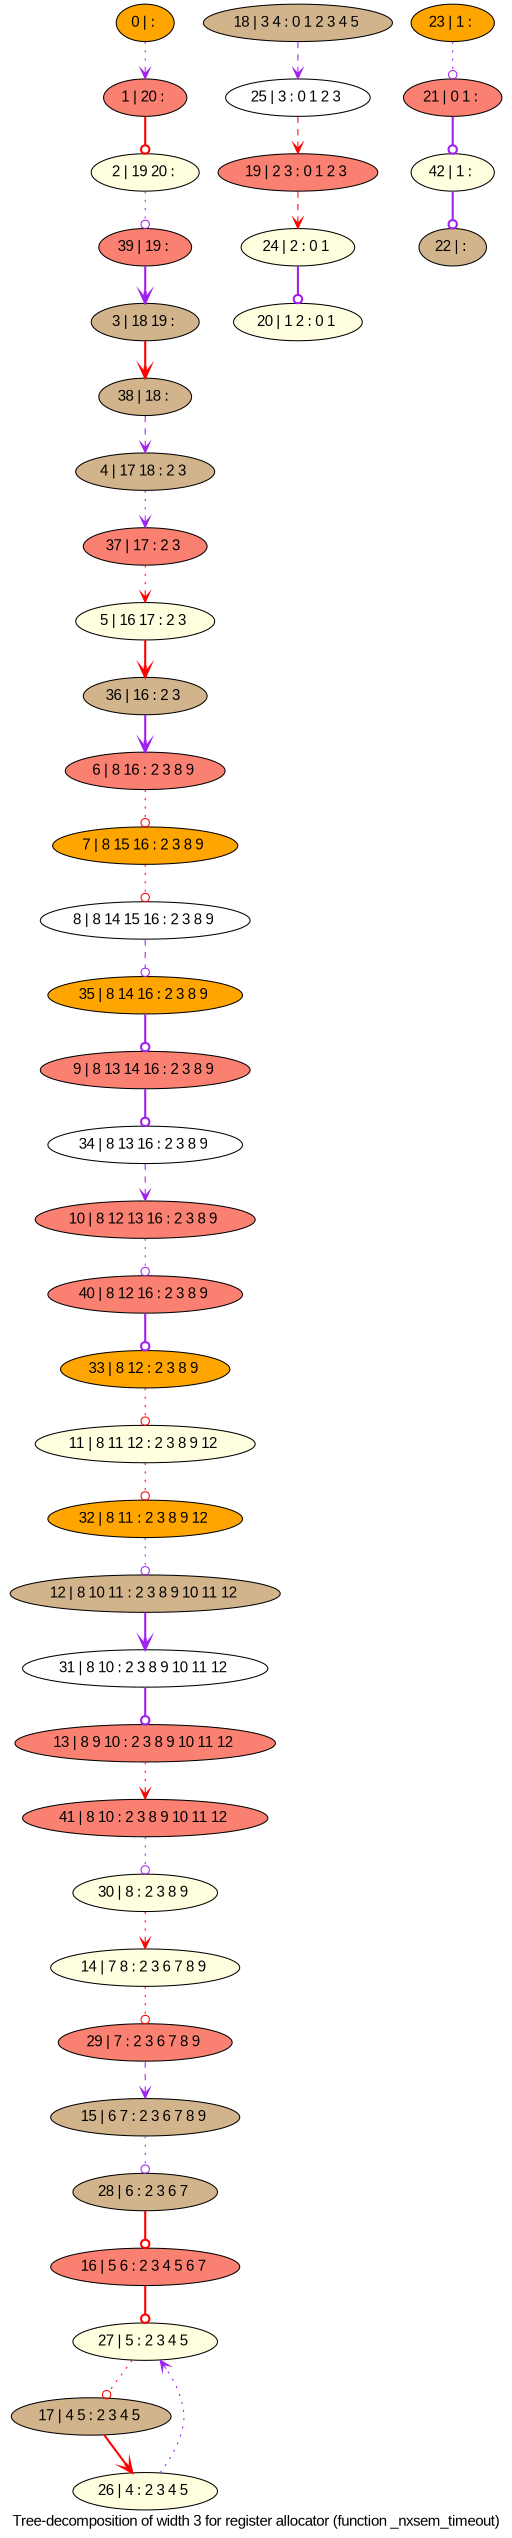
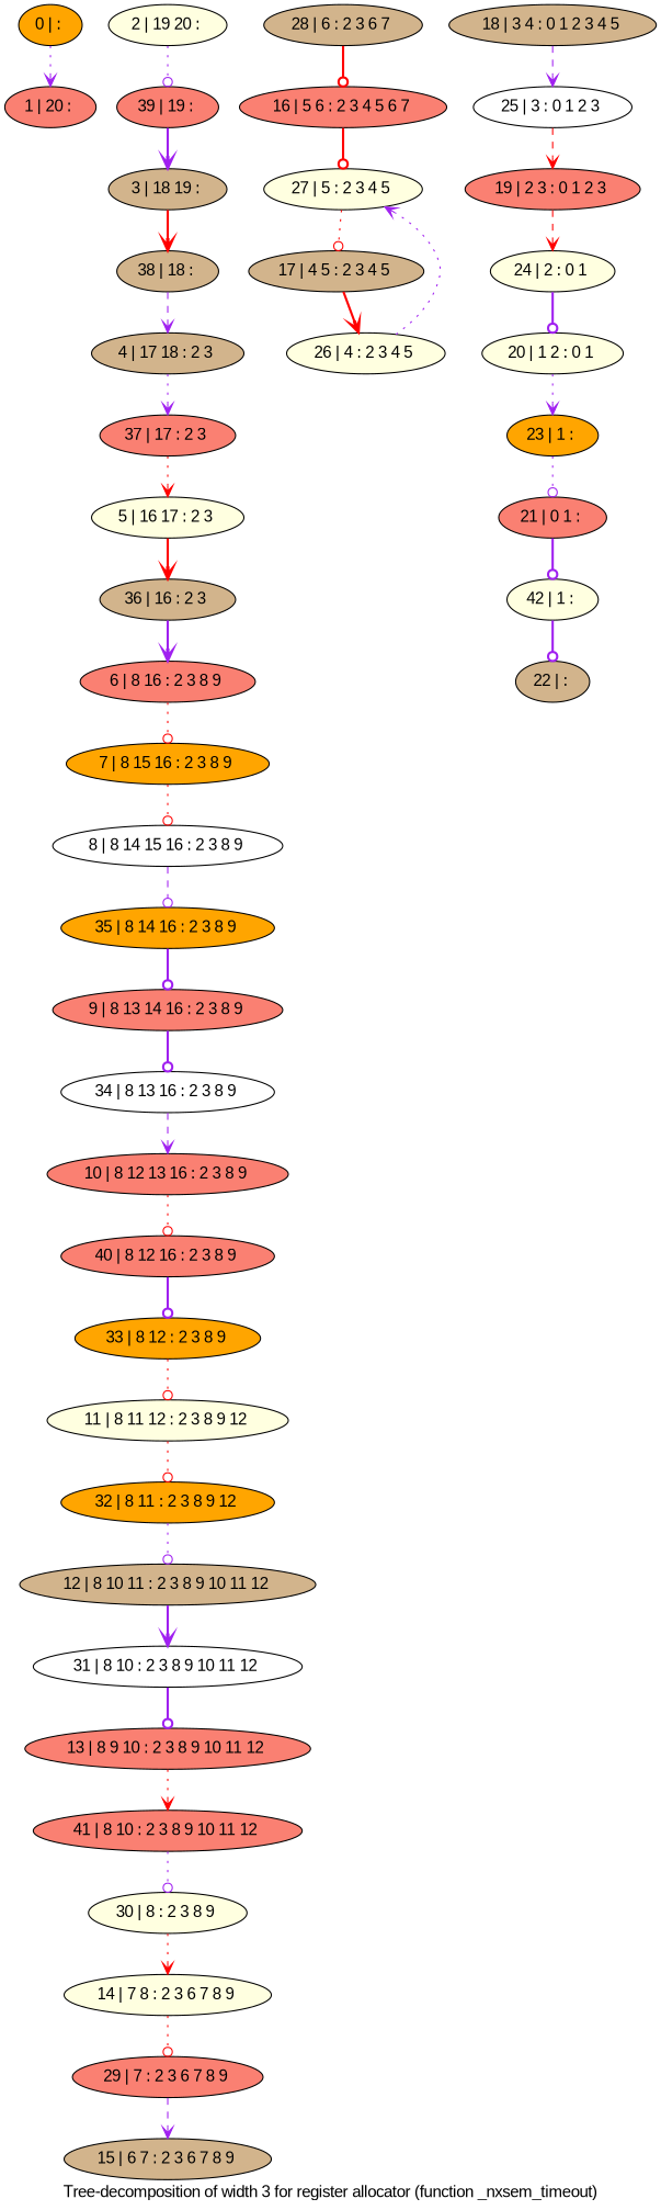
  digraph {
    fontname="Liberation Sans"
    label="Tree-decomposition of width 3 for register allocator (function _nxsem_timeout)"
    node [fillcolor=salmon fontname="Liberation Sans" style=filled]
    edge [arrowhead=odot color=purple fontname="Liberation Sans" style=dotted]
    n1 [fillcolor=orange label="0 | : "]
    n2 [label="1 | 20 : "]
    n3 [fillcolor=lightyellow label="2 | 19 20 : "]
    n4 [label="39 | 19 : "]
    n5 [fillcolor=tan label="3 | 18 19 : "]
    n6 [fillcolor=tan label="38 | 18 : "]
    n7 [fillcolor=tan label="4 | 17 18 : 2 3 "]
    n8 [label="37 | 17 : 2 3 "]
    n9 [fillcolor=lightyellow label="5 | 16 17 : 2 3 "]
    n10 [fillcolor=tan label="36 | 16 : 2 3 "]
    n11 [label="6 | 8 16 : 2 3 8 9 "]
    n12 [fillcolor=orange label="7 | 8 15 16 : 2 3 8 9 "]
    n13 [fillcolor=white label="8 | 8 14 15 16 : 2 3 8 9 "]
    n14 [fillcolor=orange label="35 | 8 14 16 : 2 3 8 9 "]
    n15 [label="9 | 8 13 14 16 : 2 3 8 9 "]
    n16 [fillcolor=white label="34 | 8 13 16 : 2 3 8 9 "]
    n17 [label="10 | 8 12 13 16 : 2 3 8 9 "]
    n18 [label="40 | 8 12 16 : 2 3 8 9 "]
    n19 [fillcolor=orange label="33 | 8 12 : 2 3 8 9 "]
    n20 [fillcolor=lightyellow label="11 | 8 11 12 : 2 3 8 9 12 "]
    n21 [fillcolor=orange label="32 | 8 11 : 2 3 8 9 12 "]
    n22 [fillcolor=tan label="12 | 8 10 11 : 2 3 8 9 10 11 12 "]
    n23 [fillcolor=white label="31 | 8 10 : 2 3 8 9 10 11 12 "]
    n24 [label="13 | 8 9 10 : 2 3 8 9 10 11 12 "]
    n25 [label="41 | 8 10 : 2 3 8 9 10 11 12 "]
    n26 [fillcolor=lightyellow label="30 | 8 : 2 3 8 9 "]
    n27 [fillcolor=lightyellow label="14 | 7 8 : 2 3 6 7 8 9 "]
    n28 [label="29 | 7 : 2 3 6 7 8 9 "]
    n29 [fillcolor=tan label="15 | 6 7 : 2 3 6 7 8 9 "]
    n30 [fillcolor=tan label="28 | 6 : 2 3 6 7 "]
    n31 [label="16 | 5 6 : 2 3 4 5 6 7 "]
    n32 [fillcolor=lightyellow label="27 | 5 : 2 3 4 5 "]
    n33 [fillcolor=tan label="17 | 4 5 : 2 3 4 5 "]
    n34 [fillcolor=lightyellow label="26 | 4 : 2 3 4 5 "]
    n35 [fillcolor=tan label="18 | 3 4 : 0 1 2 3 4 5 "]
    n36 [fillcolor=white label="25 | 3 : 0 1 2 3 "]
    n37 [label="19 | 2 3 : 0 1 2 3 "]
    n38 [fillcolor=lightyellow label="24 | 2 : 0 1 "]
    n39 [fillcolor=lightyellow label="20 | 1 2 : 0 1 "]
    n40 [fillcolor=orange label="23 | 1 : "]
    n41 [label="21 | 0 1 : "]
    n42 [fillcolor=lightyellow label="42 | 1 : "]
    n43 [fillcolor=tan label="22 | : "]
    n1 -> n2 [arrowhead=vee]
-   n2 -> n3 [color=red style=bold]
    n3 -> n4
    n4 -> n5 [arrowhead=vee style=bold]
    n5 -> n6 [arrowhead=vee color=red style=bold]
    n6 -> n7 [arrowhead=vee style=dashed]
    n7 -> n8 [arrowhead=vee]
    n8 -> n9 [arrowhead=vee color=red]
    n9 -> n10 [arrowhead=vee color=red style=bold]
    n10 -> n11 [arrowhead=vee style=bold]
    n11 -> n12 [color=red]
    n12 -> n13 [color=red]
    n13 -> n14 [style=dashed]
    n14 -> n15 [style=bold]
    n15 -> n16 [style=bold]
    n16 -> n17 [arrowhead=vee style=dashed]
-   n17 -> n18
+   n17 -> n18 [color=red]
    n18 -> n19 [style=bold]
    n19 -> n20 [color=red]
    n20 -> n21 [color=red]
    n21 -> n22
    n22 -> n23 [arrowhead=vee style=bold]
    n23 -> n24 [style=bold]
    n24 -> n25 [arrowhead=vee color=red]
    n25 -> n26
    n26 -> n27 [arrowhead=vee color=red]
    n27 -> n28 [color=red]
    n28 -> n29 [arrowhead=vee style=dashed]
-   n29 -> n30
    n30 -> n31 [color=red style=bold]
    n31 -> n32 [color=red style=bold]
    n32 -> n33 [color=red]
    n33 -> n34 [arrowhead=vee color=red style=bold]
    n34 -> n32 [arrowhead=vee]
    n35 -> n36 [arrowhead=vee style=dashed]
    n36 -> n37 [arrowhead=vee color=red style=dashed]
    n37 -> n38 [arrowhead=vee color=red style=dashed]
    n38 -> n39 [style=bold]
+   n39 -> n40 [arrowhead=vee]
    n40 -> n41
    n41 -> n42 [style=bold]
    n42 -> n43 [style=bold]
  }
